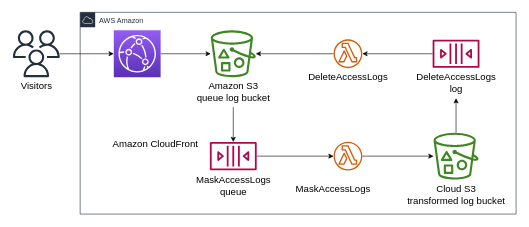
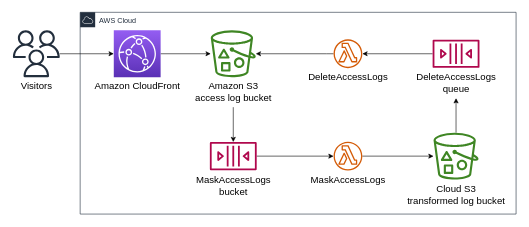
  <mxCell id="0" />
  <mxCell id="1" parent="0" />
  <mxCell id="2" value="" style="sketch=0;outlineConnect=0;fontColor=#232F3E;gradientColor=none;fillColor=#3F8624;strokeColor=none;dashed=0;verticalLabelPosition=bottom;verticalAlign=top;align=center;html=1;fontSize=12;fontStyle=0;aspect=fixed;pointerEvents=1;shape=mxgraph.aws4.bucket_with_objects;" parent="1" vertex="1"><mxGeometry x="350.5" y="50" width="75" height="78" as="geometry" /></mxCell>
  <mxCell id="3" style="edgeStyle=orthogonalEdgeStyle;rounded=0;orthogonalLoop=1;jettySize=auto;html=1;" parent="1" source="7" target="2" edge="1"><mxGeometry relative="1" as="geometry" /></mxCell>
  <mxCell id="4" style="edgeStyle=orthogonalEdgeStyle;rounded=0;orthogonalLoop=1;jettySize=auto;html=1;" parent="1" source="13" target="2" edge="1"><mxGeometry relative="1" as="geometry"><mxPoint x="519" y="80" as="targetPoint" /><Array as="points"><mxPoint x="543" y="89" /></Array></mxGeometry></mxCell>
- <mxCell id="5" value="AWS Amazon" style="points=[[0,0],[0.25,0],[0.5,0],[0.75,0],[1,0],[1,0.25],[1,0.5],[1,0.75],[1,1],[0.75,1],[0.5,1],[0.25,1],[0,1],[0,0.75],[0,0.5],[0,0.25]];outlineConnect=0;gradientColor=none;html=1;whiteSpace=wrap;fontSize=12;fontStyle=0;container=1;pointerEvents=0;collapsible=0;recursiveResize=0;shape=mxgraph.aws4.group;grIcon=mxgraph.aws4.group_aws_cloud;strokeColor=#232F3E;fillColor=none;verticalAlign=top;align=left;spacingLeft=30;fontColor=#232F3E;dashed=0;" parent="1" vertex="1"><mxGeometry x="133" y="20" width="726" height="336" as="geometry" /></mxCell>
- <mxCell id="6" value="Amazon CloudFront" style="text;html=1;resizable=0;autosize=1;align=center;verticalAlign=middle;points=[];fillColor=none;strokeColor=none;rounded=0;fontSize=16;" parent="5" vertex="1"><mxGeometry x="40" y="203" width="170" height="30" as="geometry" /></mxCell>
+ <mxCell id="5" value="AWS Cloud" style="points=[[0,0],[0.25,0],[0.5,0],[0.75,0],[1,0],[1,0.25],[1,0.5],[1,0.75],[1,1],[0.75,1],[0.5,1],[0.25,1],[0,1],[0,0.75],[0,0.5],[0,0.25]];outlineConnect=0;gradientColor=none;html=1;whiteSpace=wrap;fontSize=12;fontStyle=0;container=1;pointerEvents=0;collapsible=0;recursiveResize=0;shape=mxgraph.aws4.group;grIcon=mxgraph.aws4.group_aws_cloud;strokeColor=#232F3E;fillColor=none;verticalAlign=top;align=left;spacingLeft=30;fontColor=#232F3E;dashed=0;" parent="1" vertex="1"><mxGeometry x="133" y="20" width="726" height="336" as="geometry" /></mxCell>
+ <mxCell id="6" value="Amazon CloudFront" style="text;html=1;resizable=0;autosize=1;align=center;verticalAlign=middle;points=[];fillColor=none;strokeColor=none;rounded=0;fontSize=16;" parent="5" vertex="1"><mxGeometry x="10" y="108" width="170" height="30" as="geometry" /></mxCell>
  <mxCell id="7" value="" style="sketch=0;points=[[0,0,0],[0.25,0,0],[0.5,0,0],[0.75,0,0],[1,0,0],[0,1,0],[0.25,1,0],[0.5,1,0],[0.75,1,0],[1,1,0],[0,0.25,0],[0,0.5,0],[0,0.75,0],[1,0.25,0],[1,0.5,0],[1,0.75,0]];outlineConnect=0;fontColor=#232F3E;gradientColor=#945DF2;gradientDirection=north;fillColor=#5A30B5;strokeColor=#ffffff;dashed=0;verticalLabelPosition=bottom;verticalAlign=top;align=center;html=1;fontSize=12;fontStyle=0;aspect=fixed;shape=mxgraph.aws4.resourceIcon;resIcon=mxgraph.aws4.cloudfront;" parent="5" vertex="1"><mxGeometry x="56" y="30" width="78" height="78" as="geometry" /></mxCell>
  <mxCell id="8" style="edgeStyle=orthogonalEdgeStyle;rounded=0;orthogonalLoop=1;jettySize=auto;html=1;" parent="5" source="9" target="21" edge="1"><mxGeometry relative="1" as="geometry" /></mxCell>
- <mxCell id="9" value="Amazon S3&lt;br&gt;queue log bucket" style="text;html=1;resizable=0;autosize=1;align=center;verticalAlign=middle;points=[];fillColor=none;strokeColor=none;rounded=0;fontSize=16;" parent="5" vertex="1"><mxGeometry x="180" y="108" width="150" height="50" as="geometry" /></mxCell>
+ <mxCell id="9" value="Amazon S3&lt;br&gt;access log bucket" style="text;html=1;resizable=0;autosize=1;align=center;verticalAlign=middle;points=[];fillColor=none;strokeColor=none;rounded=0;fontSize=16;" parent="5" vertex="1"><mxGeometry x="180" y="108" width="150" height="50" as="geometry" /></mxCell>
  <mxCell id="10" value="Cloud S3&lt;br&gt;transformed log bucket" style="text;html=1;resizable=0;autosize=1;align=center;verticalAlign=middle;points=[];fillColor=none;strokeColor=none;rounded=0;fontSize=16;" parent="5" vertex="1"><mxGeometry x="531" y="278.5" width="190" height="50" as="geometry" /></mxCell>
  <mxCell id="11" style="edgeStyle=orthogonalEdgeStyle;rounded=0;orthogonalLoop=1;jettySize=auto;html=1;" edge="1" parent="5" source="12" target="15"><mxGeometry relative="1" as="geometry" /></mxCell>
  <mxCell id="12" value="" style="sketch=0;outlineConnect=0;fontColor=#232F3E;gradientColor=none;fillColor=#3F8624;strokeColor=none;dashed=0;verticalLabelPosition=bottom;verticalAlign=top;align=center;html=1;fontSize=12;fontStyle=0;aspect=fixed;pointerEvents=1;shape=mxgraph.aws4.bucket_with_objects;" parent="5" vertex="1"><mxGeometry x="588.5" y="200.5" width="75" height="78" as="geometry" /></mxCell>
  <mxCell id="13" value="" style="sketch=0;outlineConnect=0;fontColor=#232F3E;gradientColor=none;fillColor=#D45B07;strokeColor=none;dashed=0;verticalLabelPosition=bottom;verticalAlign=top;align=center;html=1;fontSize=12;fontStyle=0;aspect=fixed;pointerEvents=1;shape=mxgraph.aws4.lambda_function;" parent="5" vertex="1"><mxGeometry x="422" y="45" width="48" height="48" as="geometry" /></mxCell>
  <mxCell id="14" value="DeleteAccessLogs" style="text;html=1;resizable=0;autosize=1;align=center;verticalAlign=middle;points=[];fillColor=none;strokeColor=none;rounded=0;fontSize=16;" parent="5" vertex="1"><mxGeometry x="366" y="93" width="160" height="30" as="geometry" /></mxCell>
- <mxCell id="15" value="DeleteAccessLogs&lt;br&gt;log" style="text;html=1;resizable=0;autosize=1;align=center;verticalAlign=middle;points=[];fillColor=none;strokeColor=none;rounded=0;fontSize=16;" parent="5" vertex="1"><mxGeometry x="546" y="93" width="160" height="50" as="geometry" /></mxCell>
- <mxCell id="16" value="MaskAccessLogs" style="text;html=1;resizable=0;autosize=1;align=center;verticalAlign=middle;points=[];fillColor=none;strokeColor=none;rounded=0;fontSize=16;" parent="5" vertex="1"><mxGeometry x="346" y="278.5" width="150" height="30" as="geometry" /></mxCell>
+ <mxCell id="15" value="DeleteAccessLogs&lt;br&gt;queue" style="text;html=1;resizable=0;autosize=1;align=center;verticalAlign=middle;points=[];fillColor=none;strokeColor=none;rounded=0;fontSize=16;" parent="5" vertex="1"><mxGeometry x="546" y="93" width="160" height="50" as="geometry" /></mxCell>
+ <mxCell id="16" value="MaskAccessLogs" style="text;html=1;resizable=0;autosize=1;align=center;verticalAlign=middle;points=[];fillColor=none;strokeColor=none;rounded=0;fontSize=16;" parent="5" vertex="1"><mxGeometry x="371" y="263.5" width="150" height="30" as="geometry" /></mxCell>
  <mxCell id="17" style="edgeStyle=orthogonalEdgeStyle;rounded=0;orthogonalLoop=1;jettySize=auto;html=1;" edge="1" parent="5" source="18" target="12"><mxGeometry relative="1" as="geometry" /></mxCell>
  <mxCell id="18" value="" style="sketch=0;outlineConnect=0;fontColor=#232F3E;gradientColor=none;fillColor=#D45B07;strokeColor=none;dashed=0;verticalLabelPosition=bottom;verticalAlign=top;align=center;html=1;fontSize=12;fontStyle=0;aspect=fixed;pointerEvents=1;shape=mxgraph.aws4.lambda_function;" parent="5" vertex="1"><mxGeometry x="422" y="215.5" width="48" height="48" as="geometry" /></mxCell>
- <mxCell id="19" value="MaskAccessLogs&lt;br&gt;queue" style="text;html=1;resizable=0;autosize=1;align=center;verticalAlign=middle;points=[];fillColor=none;strokeColor=none;rounded=0;fontSize=16;" parent="5" vertex="1"><mxGeometry x="180" y="263" width="150" height="50" as="geometry" /></mxCell>
+ <mxCell id="19" value="MaskAccessLogs&lt;br&gt;bucket" style="text;html=1;resizable=0;autosize=1;align=center;verticalAlign=middle;points=[];fillColor=none;strokeColor=none;rounded=0;fontSize=16;" parent="5" vertex="1"><mxGeometry x="180" y="263" width="150" height="50" as="geometry" /></mxCell>
  <mxCell id="20" style="edgeStyle=orthogonalEdgeStyle;rounded=0;orthogonalLoop=1;jettySize=auto;html=1;" edge="1" parent="5" source="21" target="18"><mxGeometry relative="1" as="geometry" /></mxCell>
  <mxCell id="21" value="" style="sketch=0;outlineConnect=0;fontColor=#232F3E;gradientColor=none;fillColor=#B0084D;strokeColor=none;dashed=0;verticalLabelPosition=bottom;verticalAlign=top;align=center;html=1;fontSize=12;fontStyle=0;aspect=fixed;pointerEvents=1;shape=mxgraph.aws4.queue;" parent="5" vertex="1"><mxGeometry x="216" y="216" width="78" height="47" as="geometry" /></mxCell>
  <mxCell id="22" style="edgeStyle=orthogonalEdgeStyle;rounded=0;orthogonalLoop=1;jettySize=auto;html=1;" edge="1" parent="5" source="23" target="13"><mxGeometry relative="1" as="geometry" /></mxCell>
  <mxCell id="23" value="" style="sketch=0;outlineConnect=0;fontColor=#232F3E;gradientColor=none;fillColor=#B0084D;strokeColor=none;dashed=0;verticalLabelPosition=bottom;verticalAlign=top;align=center;html=1;fontSize=12;fontStyle=0;aspect=fixed;pointerEvents=1;shape=mxgraph.aws4.queue;" parent="5" vertex="1"><mxGeometry x="587" y="45.5" width="78" height="47" as="geometry" /></mxCell>
  <mxCell id="24" style="edgeStyle=orthogonalEdgeStyle;rounded=0;orthogonalLoop=1;jettySize=auto;html=1;entryX=0;entryY=0.5;entryDx=0;entryDy=0;entryPerimeter=0;" edge="1" parent="1" source="25" target="7"><mxGeometry relative="1" as="geometry" /></mxCell>
  <mxCell id="25" value="" style="sketch=0;outlineConnect=0;fontColor=#232F3E;gradientColor=none;fillColor=#232F3D;strokeColor=none;dashed=0;verticalLabelPosition=bottom;verticalAlign=top;align=center;html=1;fontSize=12;fontStyle=0;aspect=fixed;pointerEvents=1;shape=mxgraph.aws4.users;" vertex="1" parent="1"><mxGeometry x="21" y="50" width="78" height="78" as="geometry" /></mxCell>
  <mxCell id="26" value="Visitors" style="text;html=1;resizable=0;autosize=1;align=center;verticalAlign=middle;points=[];fillColor=none;strokeColor=none;rounded=0;fontSize=16;" vertex="1" parent="1"><mxGeometry x="20" y="128" width="80" height="30" as="geometry" /></mxCell>
